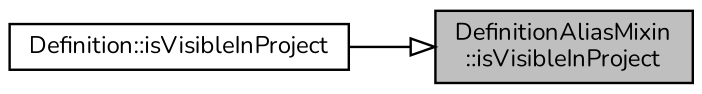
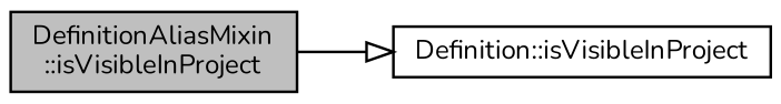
  digraph {
    rankdir=LR
    fontname=Nunito
    node [color=black fontname=Nunito fontsize=10 shape=record style=filled]
    n1 [fillcolor=grey75 fontcolor=black height=0.2 label="DefinitionAliasMixin\l::isVisibleInProject" width=0.4]
    n2 [fillcolor=white height=0.2 label="Definition::isVisibleInProject" width=0.4]
-   n2 -> n1 [color=black fontname=Nunito fontsize=10 labelfontname=Helvetica labelfontsize=10 style=solid arrowhead=onormal]
+   n1 -> n2 [color=black fontname=Nunito fontsize=10 labelfontname=Helvetica labelfontsize=10 style=solid arrowhead=onormal]
  }
